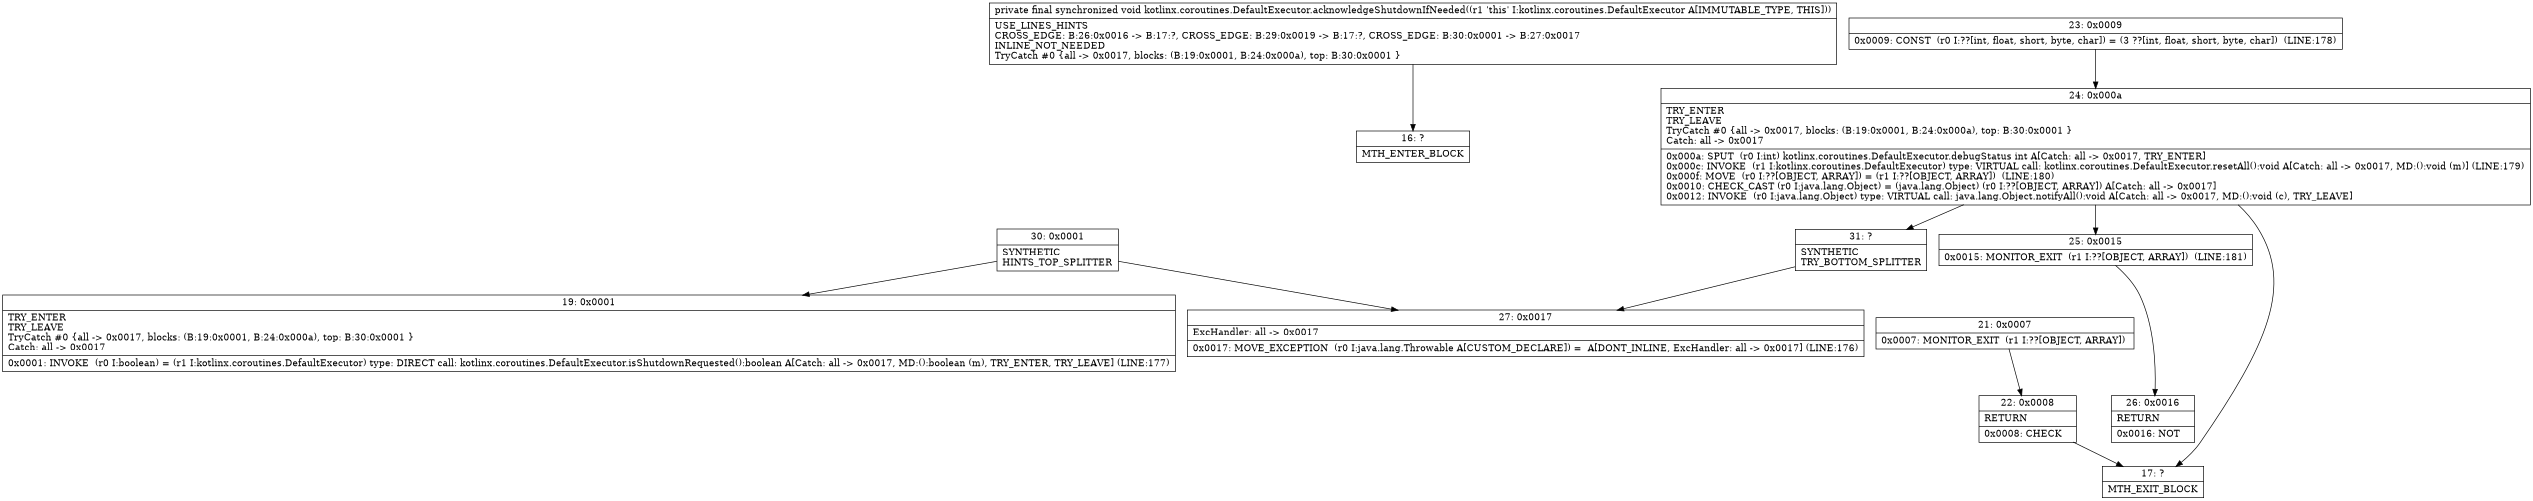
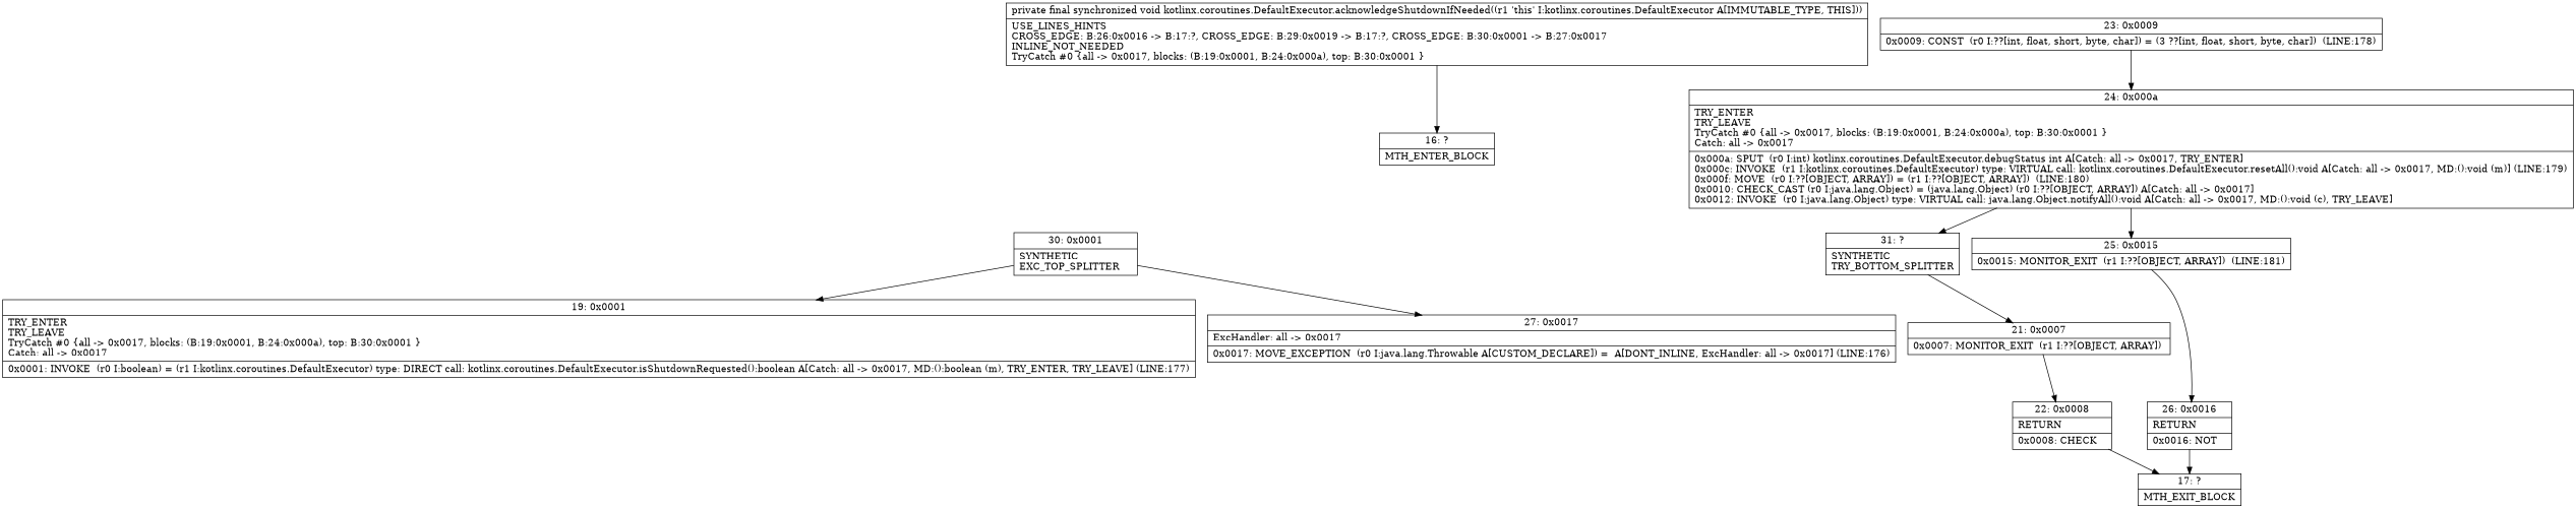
  digraph {
    node [shape=record]
    n1 [label="{16\:\ ?|MTH_ENTER_BLOCK\l}"]
-   n2 [label="{30\:\ 0x0001|SYNTHETIC\lHINTS_TOP_SPLITTER\l}"]
+   n2 [label="{30\:\ 0x0001|SYNTHETIC\lEXC_TOP_SPLITTER\l}"]
    n3 [label="{19\:\ 0x0001|TRY_ENTER\lTRY_LEAVE\lTryCatch #0 \{all \-\> 0x0017, blocks: (B:19:0x0001, B:24:0x000a), top: B:30:0x0001 \}\lCatch: all \-\> 0x0017\l|0x0001: INVOKE  (r0 I:boolean) = (r1 I:kotlinx.coroutines.DefaultExecutor) type: DIRECT call: kotlinx.coroutines.DefaultExecutor.isShutdownRequested():boolean A[Catch: all \-\> 0x0017, MD:():boolean (m), TRY_ENTER, TRY_LEAVE] (LINE:177)\l}"]
    n4 [label="{27\:\ 0x0017|ExcHandler: all \-\> 0x0017\l|0x0017: MOVE_EXCEPTION  (r0 I:java.lang.Throwable A[CUSTOM_DECLARE]) =  A[DONT_INLINE, ExcHandler: all \-\> 0x0017] (LINE:176)\l}"]
    n5 [label="{21\:\ 0x0007|0x0007: MONITOR_EXIT  (r1 I:??[OBJECT, ARRAY]) \l}"]
    n6 [label="{22\:\ 0x0008|RETURN\l|0x0008: CHECK   \l}"]
    n7 [label="{23\:\ 0x0009|0x0009: CONST  (r0 I:??[int, float, short, byte, char]) = (3 ??[int, float, short, byte, char])  (LINE:178)\l}"]
    n8 [label="{24\:\ 0x000a|TRY_ENTER\lTRY_LEAVE\lTryCatch #0 \{all \-\> 0x0017, blocks: (B:19:0x0001, B:24:0x000a), top: B:30:0x0001 \}\lCatch: all \-\> 0x0017\l|0x000a: SPUT  (r0 I:int) kotlinx.coroutines.DefaultExecutor.debugStatus int A[Catch: all \-\> 0x0017, TRY_ENTER]\l0x000c: INVOKE  (r1 I:kotlinx.coroutines.DefaultExecutor) type: VIRTUAL call: kotlinx.coroutines.DefaultExecutor.resetAll():void A[Catch: all \-\> 0x0017, MD:():void (m)] (LINE:179)\l0x000f: MOVE  (r0 I:??[OBJECT, ARRAY]) = (r1 I:??[OBJECT, ARRAY])  (LINE:180)\l0x0010: CHECK_CAST (r0 I:java.lang.Object) = (java.lang.Object) (r0 I:??[OBJECT, ARRAY]) A[Catch: all \-\> 0x0017]\l0x0012: INVOKE  (r0 I:java.lang.Object) type: VIRTUAL call: java.lang.Object.notifyAll():void A[Catch: all \-\> 0x0017, MD:():void (c), TRY_LEAVE]\l}"]
    n9 [label="{17\:\ ?|MTH_EXIT_BLOCK\l}"]
    n10 [label="{25\:\ 0x0015|0x0015: MONITOR_EXIT  (r1 I:??[OBJECT, ARRAY])  (LINE:181)\l}"]
    n11 [label="{31\:\ ?|SYNTHETIC\lTRY_BOTTOM_SPLITTER\l}"]
    n12 [label="{26\:\ 0x0016|RETURN\l|0x0016: NOT   \l}"]
    n13 [label="{private final synchronized void kotlinx.coroutines.DefaultExecutor.acknowledgeShutdownIfNeeded((r1 'this' I:kotlinx.coroutines.DefaultExecutor A[IMMUTABLE_TYPE, THIS]))  | USE_LINES_HINTS\lCROSS_EDGE: B:26:0x0016 \-\> B:17:?, CROSS_EDGE: B:29:0x0019 \-\> B:17:?, CROSS_EDGE: B:30:0x0001 \-\> B:27:0x0017\lINLINE_NOT_NEEDED\lTryCatch #0 \{all \-\> 0x0017, blocks: (B:19:0x0001, B:24:0x000a), top: B:30:0x0001 \}\l}"]
    n2 -> n3
    n2 -> n4
    n5 -> n6
    n6 -> n9
    n7 -> n8
    n8 -> n10
    n8 -> n11
    n10 -> n12
-   n11 -> n4
-   n8 -> n9
+   n11 -> n5
+   n12 -> n9
    n13 -> n1
  }
